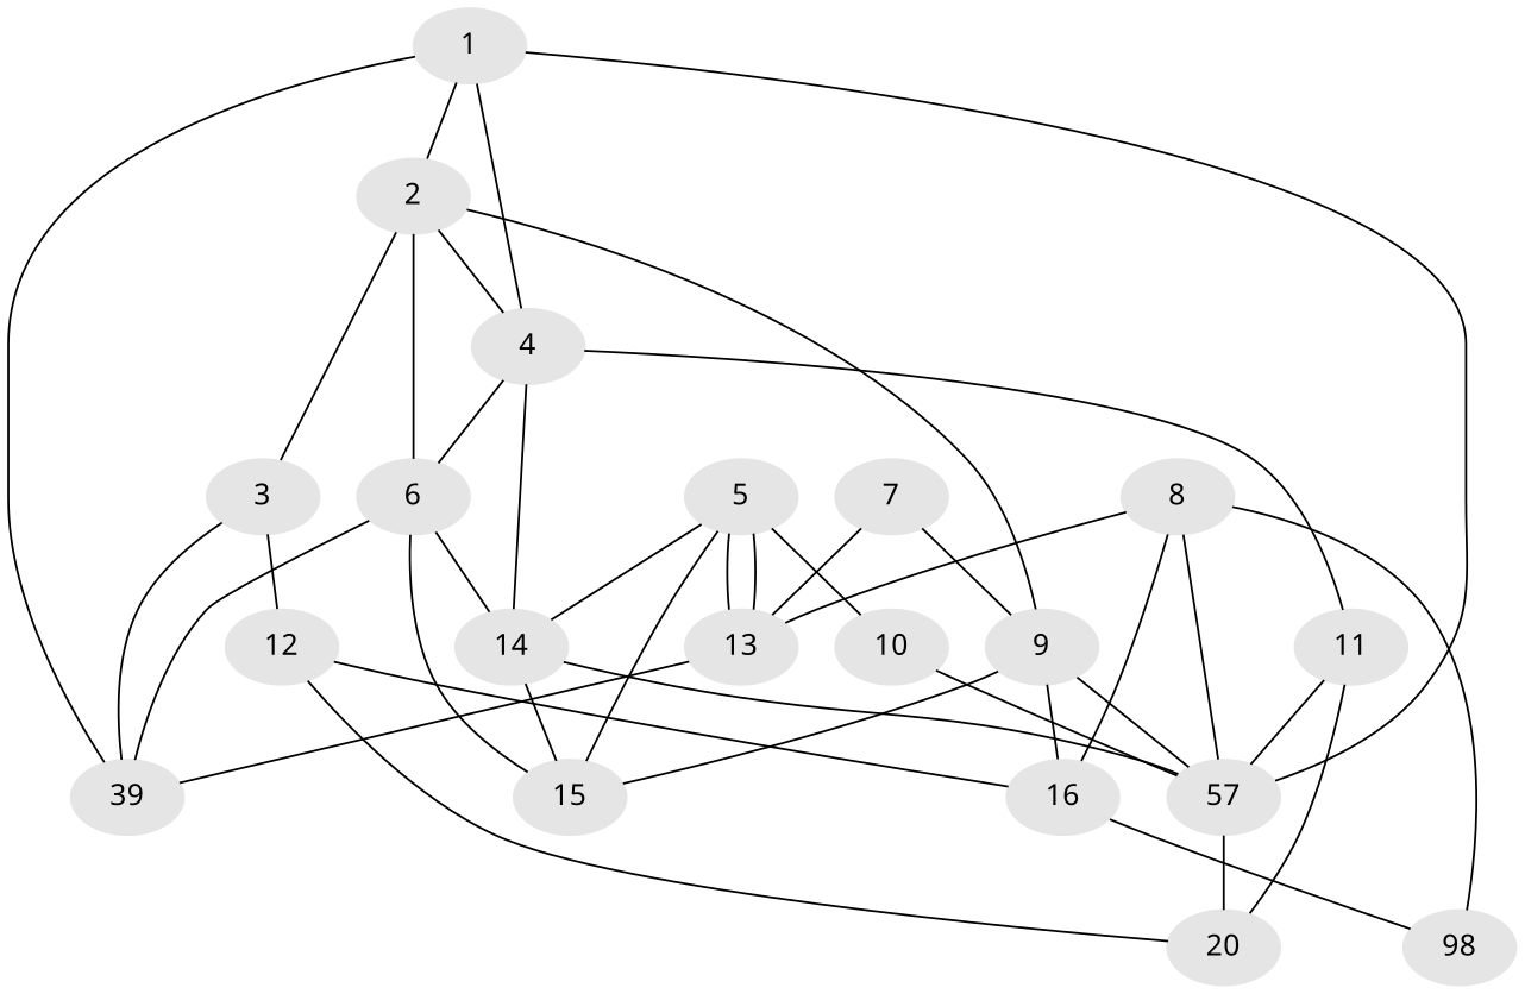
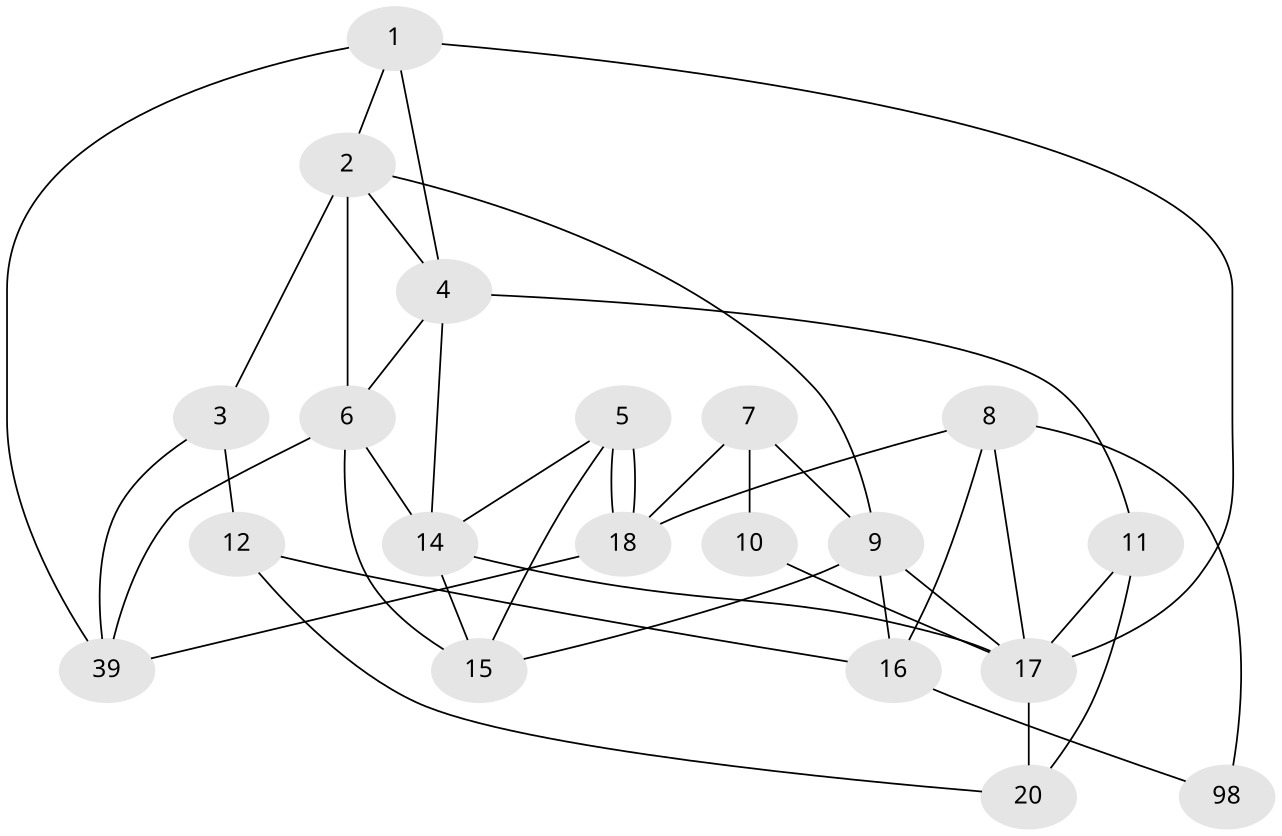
  graph {
    fontname="Noto Sans"
    node [color=gray90 fontname="Noto Sans" style=filled]
    edge [fontname="Noto Sans"]
    1
    2
    4
-   17 [label=57]
+   17
    n5 [label=39]
    3
    6
    9
    11
    14
    20
    12
    15
    16
    5
-   13
+   13 [label=18]
    7
    10
    8
    n20 [label=98]
    1 -- 2
    1 -- 4
    1 -- 17
    1 -- n5
    2 -- 4
    2 -- 3
    2 -- 6
    2 -- 9
    4 -- 6
    4 -- 11
    4 -- 14
    17 -- 20
    3 -- n5
    3 -- 12
    6 -- n5
    6 -- 14
    6 -- 15
    9 -- 17
    9 -- 15
    9 -- 16
    11 -- 17
    11 -- 20
    14 -- 17
    14 -- 15
    12 -- 20
    12 -- 16
    16 -- n20
    5 -- 14
    5 -- 15
    5 -- 13
    5 -- 13
    13 -- n5
    7 -- 9
    7 -- 13
-   5 -- 10
+   7 -- 10
    10 -- 17
    8 -- 17
    8 -- 16
    8 -- 13
    8 -- n20
  }
